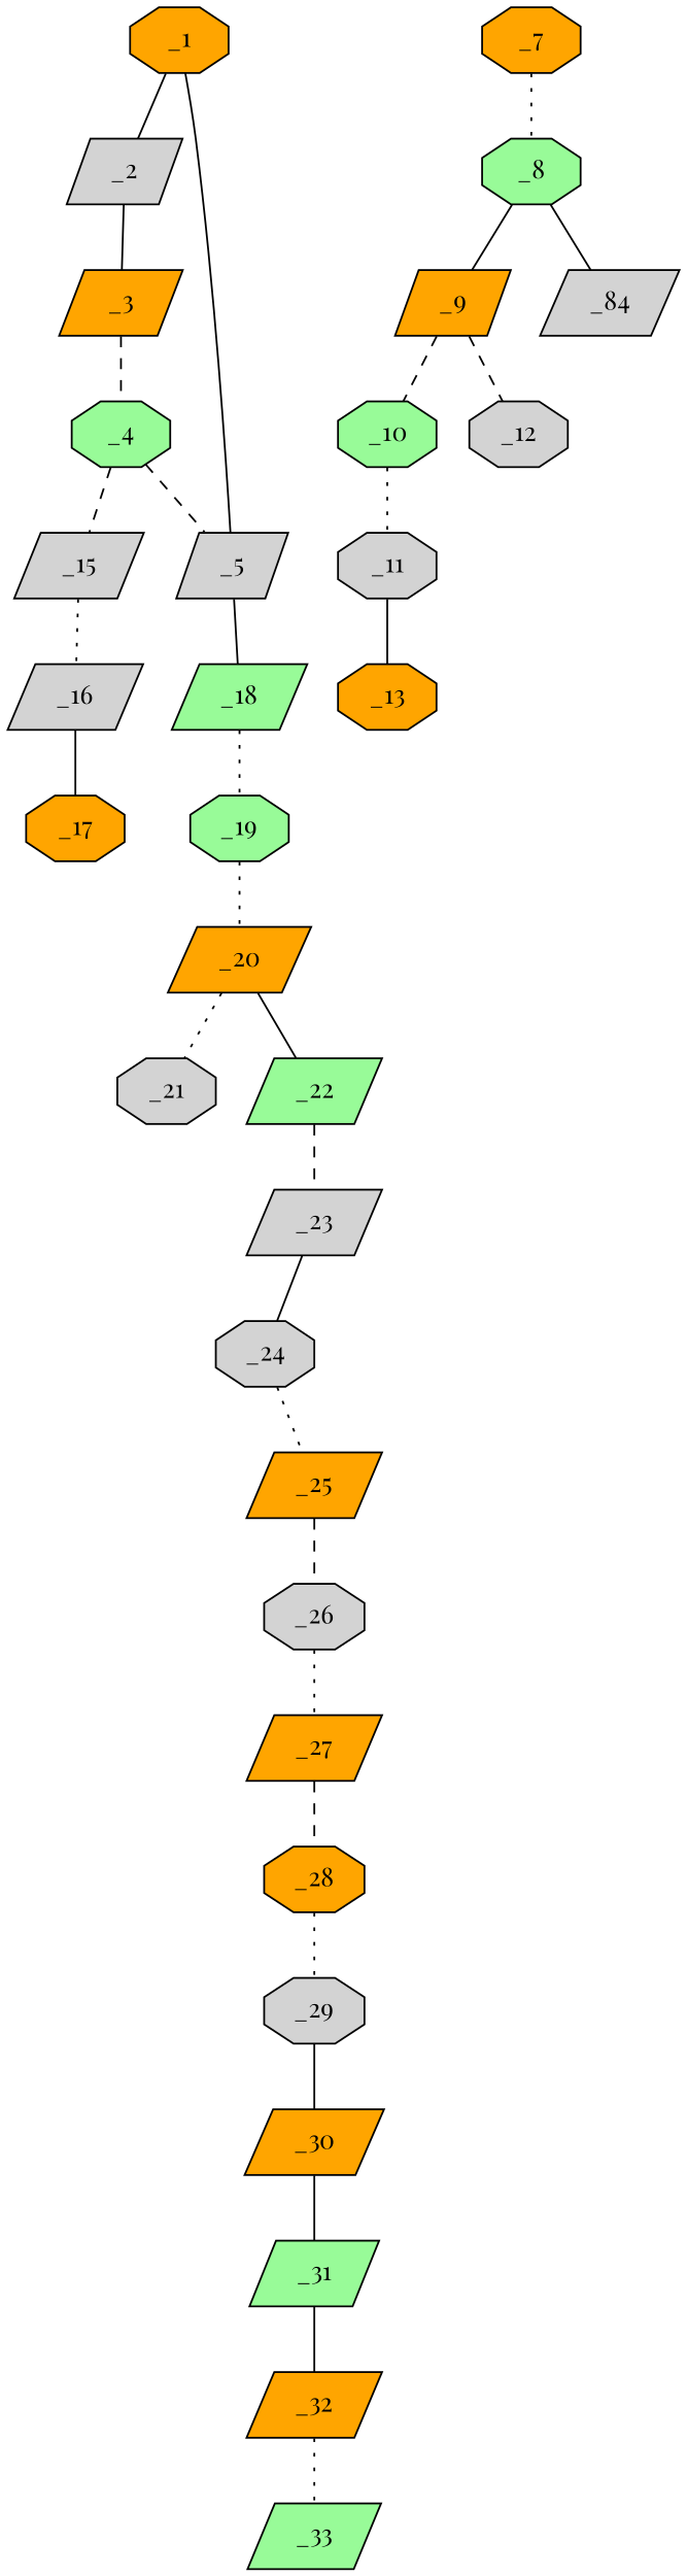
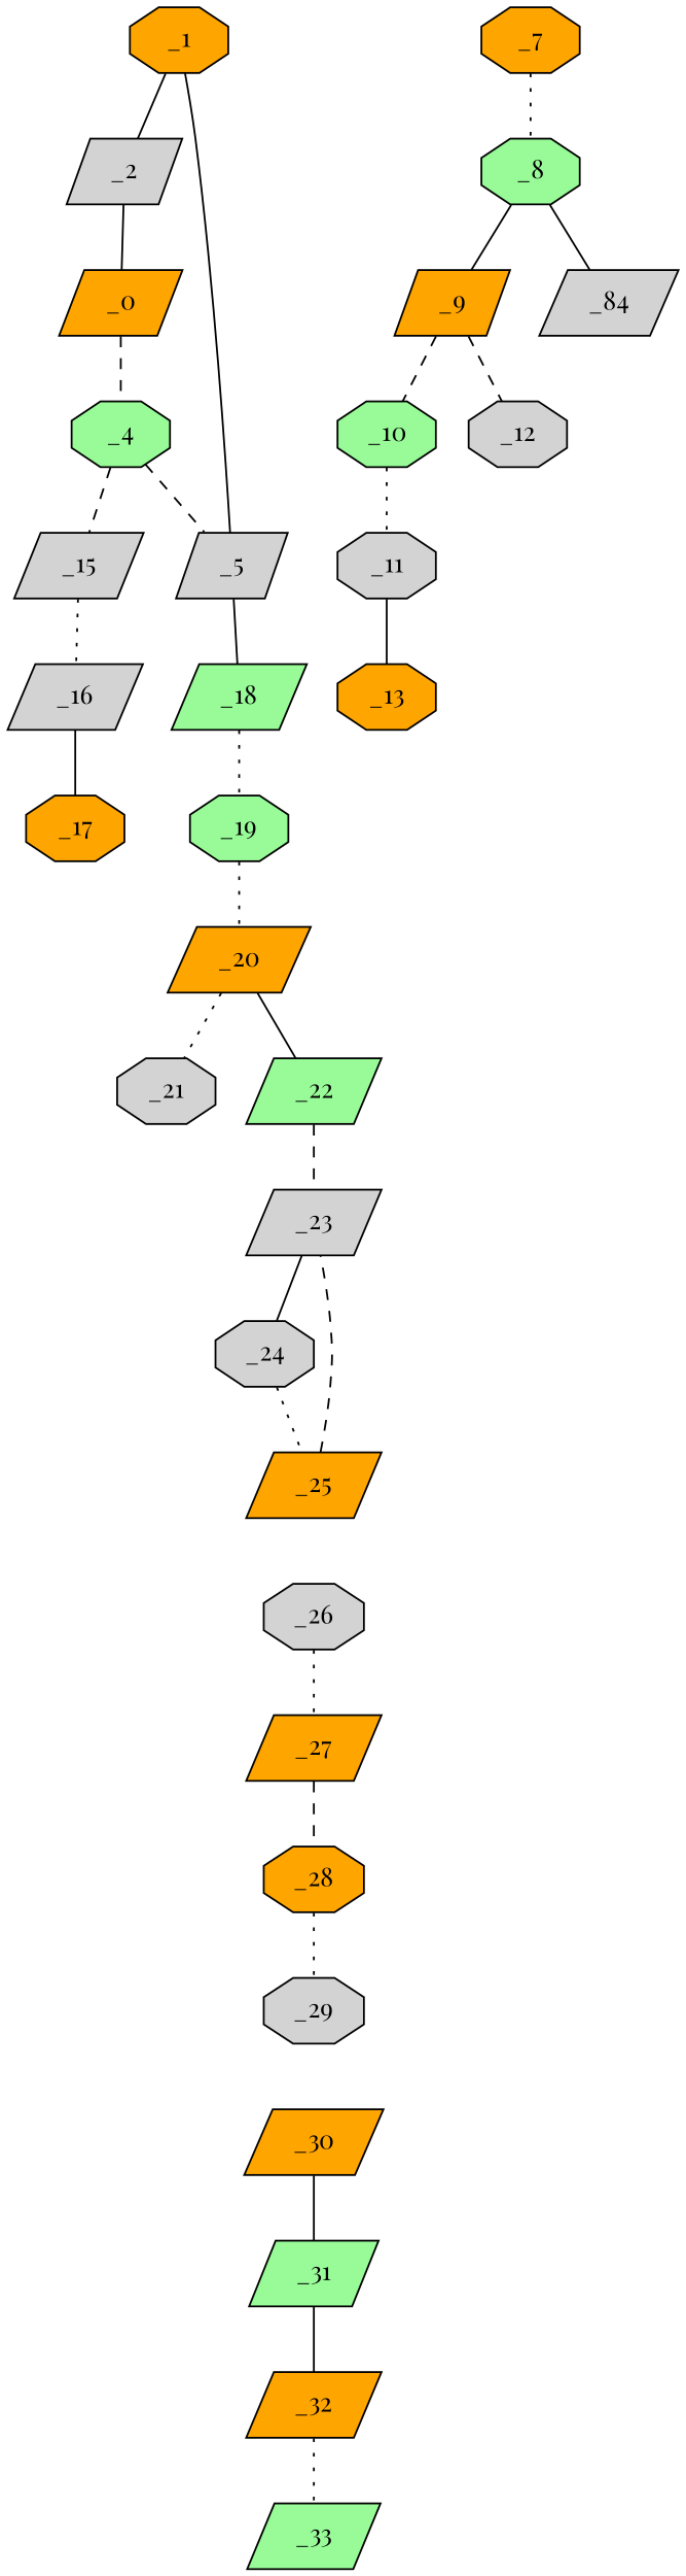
  graph {
    fontname="Playfair Display"
    node [charge=0 chem=1 fillcolor=orange fontname="Playfair Display" shape=parallelogram style=filled symbol="C  " x=14.1639 y=-1.0519]
    edge [fontname="Playfair Display" style=solid valence=1]
    _1 [chem=2 shape=octagon symbol="O  " x=13.3549]
    _2 [fillcolor=lightgrey y=-1.6397]
    _5 [fillcolor=lightgrey x=13.6639 y=-0.1008]
-   _3 [x=14.9729]
+   _3 [x=14.9729 label=_0]
    _18 [fillcolor=palegreen x=13.0761 y=0.7082]
    _4 [fillcolor=palegreen shape=octagon x=14.6639 y=-0.1008]
    _19 [chem=2 fillcolor=palegreen shape=octagon symbol="O  " x=12.0816 y=0.6037]
    _15 [chem=4 fillcolor=lightgrey symbol="N  " x=15.2517 y=0.7082]
    _7 [shape=octagon x=15.0299 y=-3.1397]
    _8 [fillcolor=palegreen shape=octagon x=15.0299 y=-4.1397]
    _11 [fillcolor=lightgrey shape=octagon x=13.2979 y=-3.1397]
    _13 [chem=2 shape=octagon symbol="O  " x=12.4318 y=-2.6397]
    _16 [charge=1 chem=4 fillcolor=lightgrey symbol="N  " x=16.2462 y=0.6037]
    _17 [charge=-1 chem=4 shape=octagon symbol="N  " x=17.2407 y=0.4991]
    _20 [x=11.4938 y=1.4127]
    _9 [y=-4.6397]
    n17 [fillcolor=lightgrey label=_84 x=15.8959 y=-4.6397]
    _10 [chem=4 fillcolor=palegreen shape=octagon symbol="N  " x=13.2979 y=-4.1397]
    _12 [chem=2 fillcolor=lightgrey shape=octagon symbol="O  " y=-5.6397]
    _21 [chem=2 fillcolor=lightgrey shape=octagon symbol="O  " x=11.9006 y=2.3262]
    _22 [fillcolor=palegreen x=10.4993 y=1.3082]
    _23 [fillcolor=lightgrey x=9.9115 y=2.1172]
    _24 [fillcolor=lightgrey shape=octagon x=8.917 y=2.0127]
    _25 [x=8.3292 y=2.8217]
    _26 [fillcolor=lightgrey shape=octagon x=7.3347 y=2.7172]
    _27 [x=6.7469 y=3.5262]
    _28 [shape=octagon x=5.7524 y=3.4217]
    _29 [fillcolor=lightgrey shape=octagon x=5.1646 y=4.2307]
    _30 [x=4.1701 y=4.1261]
    _31 [fillcolor=palegreen x=3.5823 y=4.9352]
    _32 [x=2.5878 y=4.8306]
    _33 [chem=7 fillcolor=palegreen symbol="Cl " x=2 y=5.6397]
    _1 -- _2
    _1 -- _5
    _2 -- _3
    _5 -- _18
    _3 -- _4 [style=dashed]
    _18 -- _19 [style=dotted]
    _4 -- _5 [style=dashed]
    _4 -- _15 [style=dashed]
    _19 -- _20 [style=dotted]
    _15 -- _16 [style=dotted valence=2]
    _7 -- _8 [style=dotted valence=2]
    _8 -- _9
    _8 -- n17
    _11 -- _13 [valence=2]
    _16 -- _17 [valence=2]
    _20 -- _21 [style=dotted valence=2]
    _20 -- _22
    _9 -- _10 [style=dashed]
    _9 -- _12 [style=dashed valence=2]
    _10 -- _11 [style=dotted]
    _22 -- _23 [style=dashed]
    _23 -- _24
    _24 -- _25 [style=dotted]
-   _25 -- _26 [style=dashed]
+   _25 -- _23 [style=dashed]
    _26 -- _27 [style=dotted]
    _27 -- _28 [style=dashed]
    _28 -- _29 [style=dotted]
-   _29 -- _30
    _30 -- _31
    _31 -- _32
    _32 -- _33 [style=dotted]
  }
